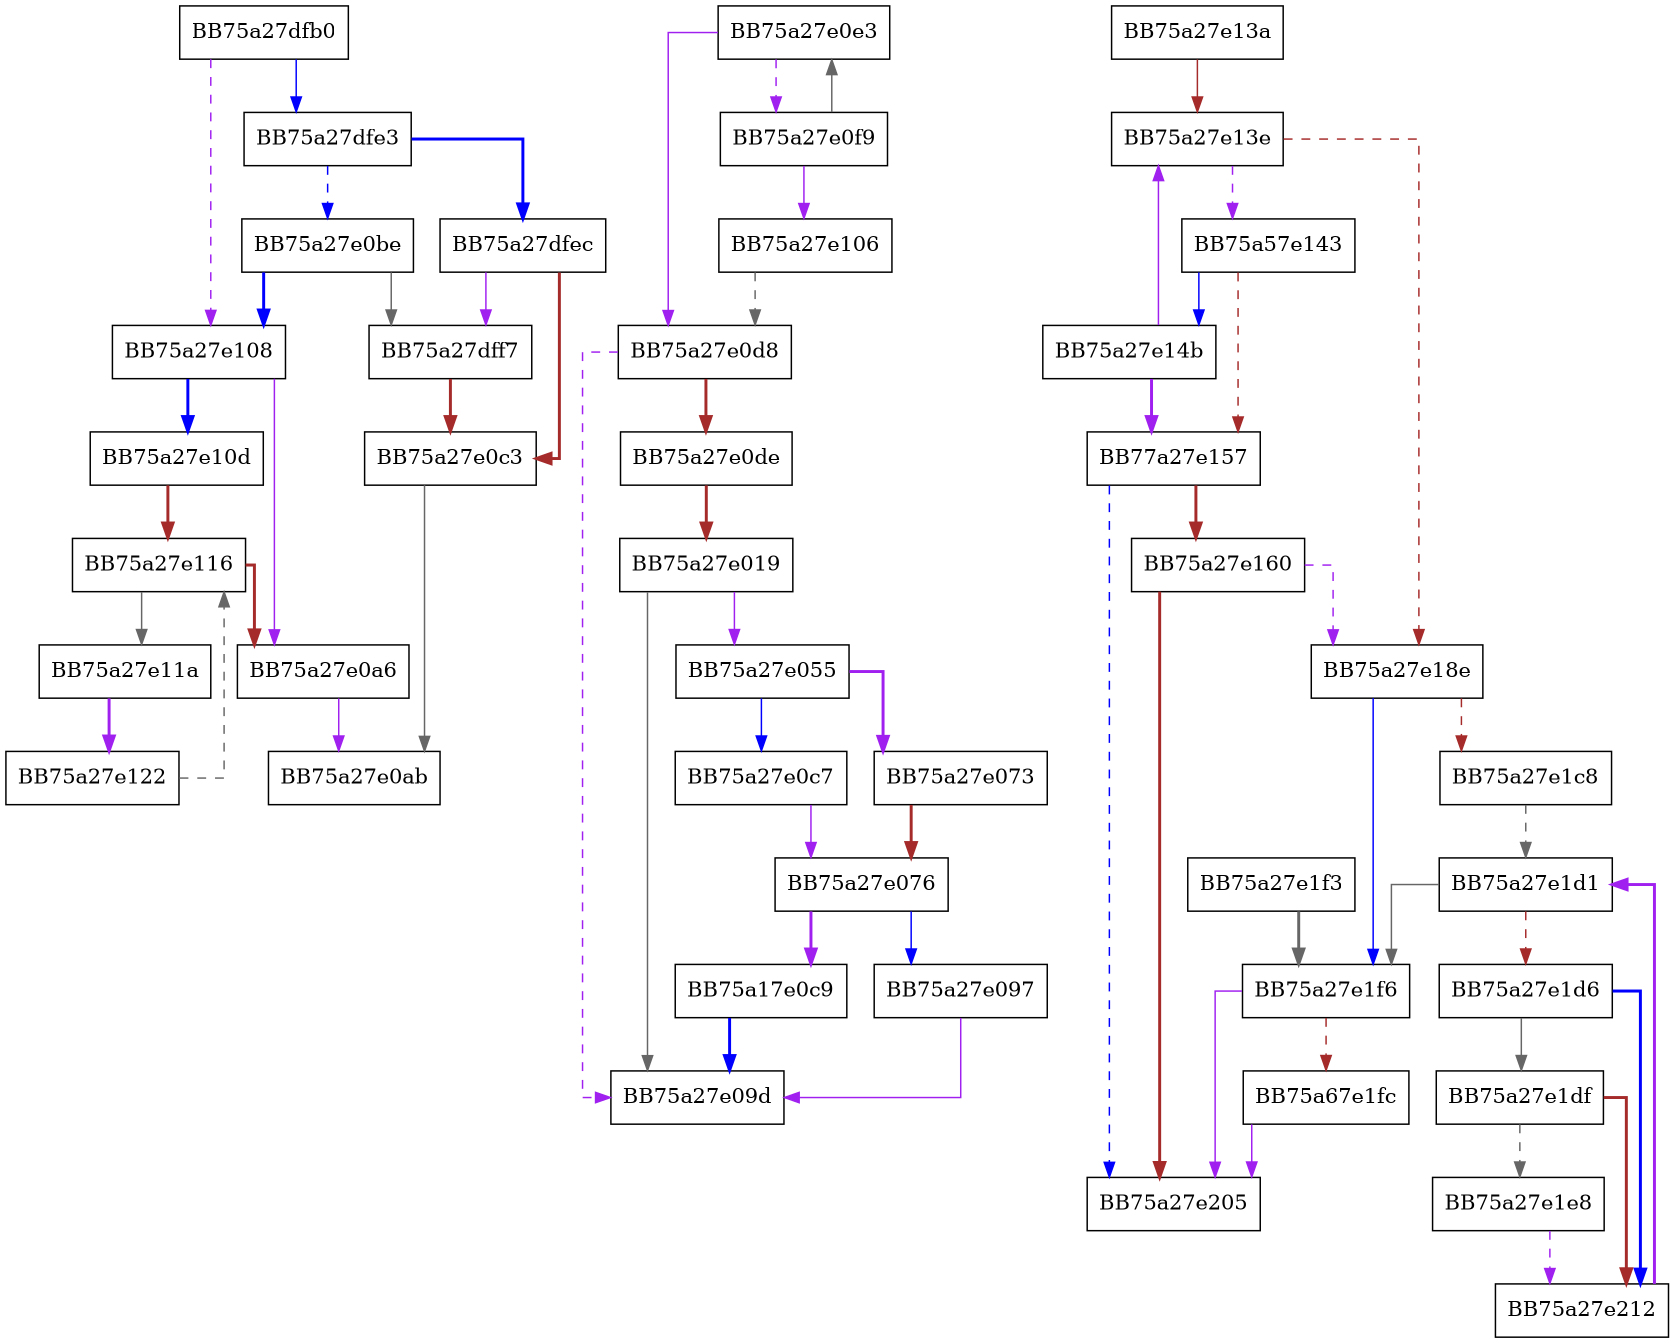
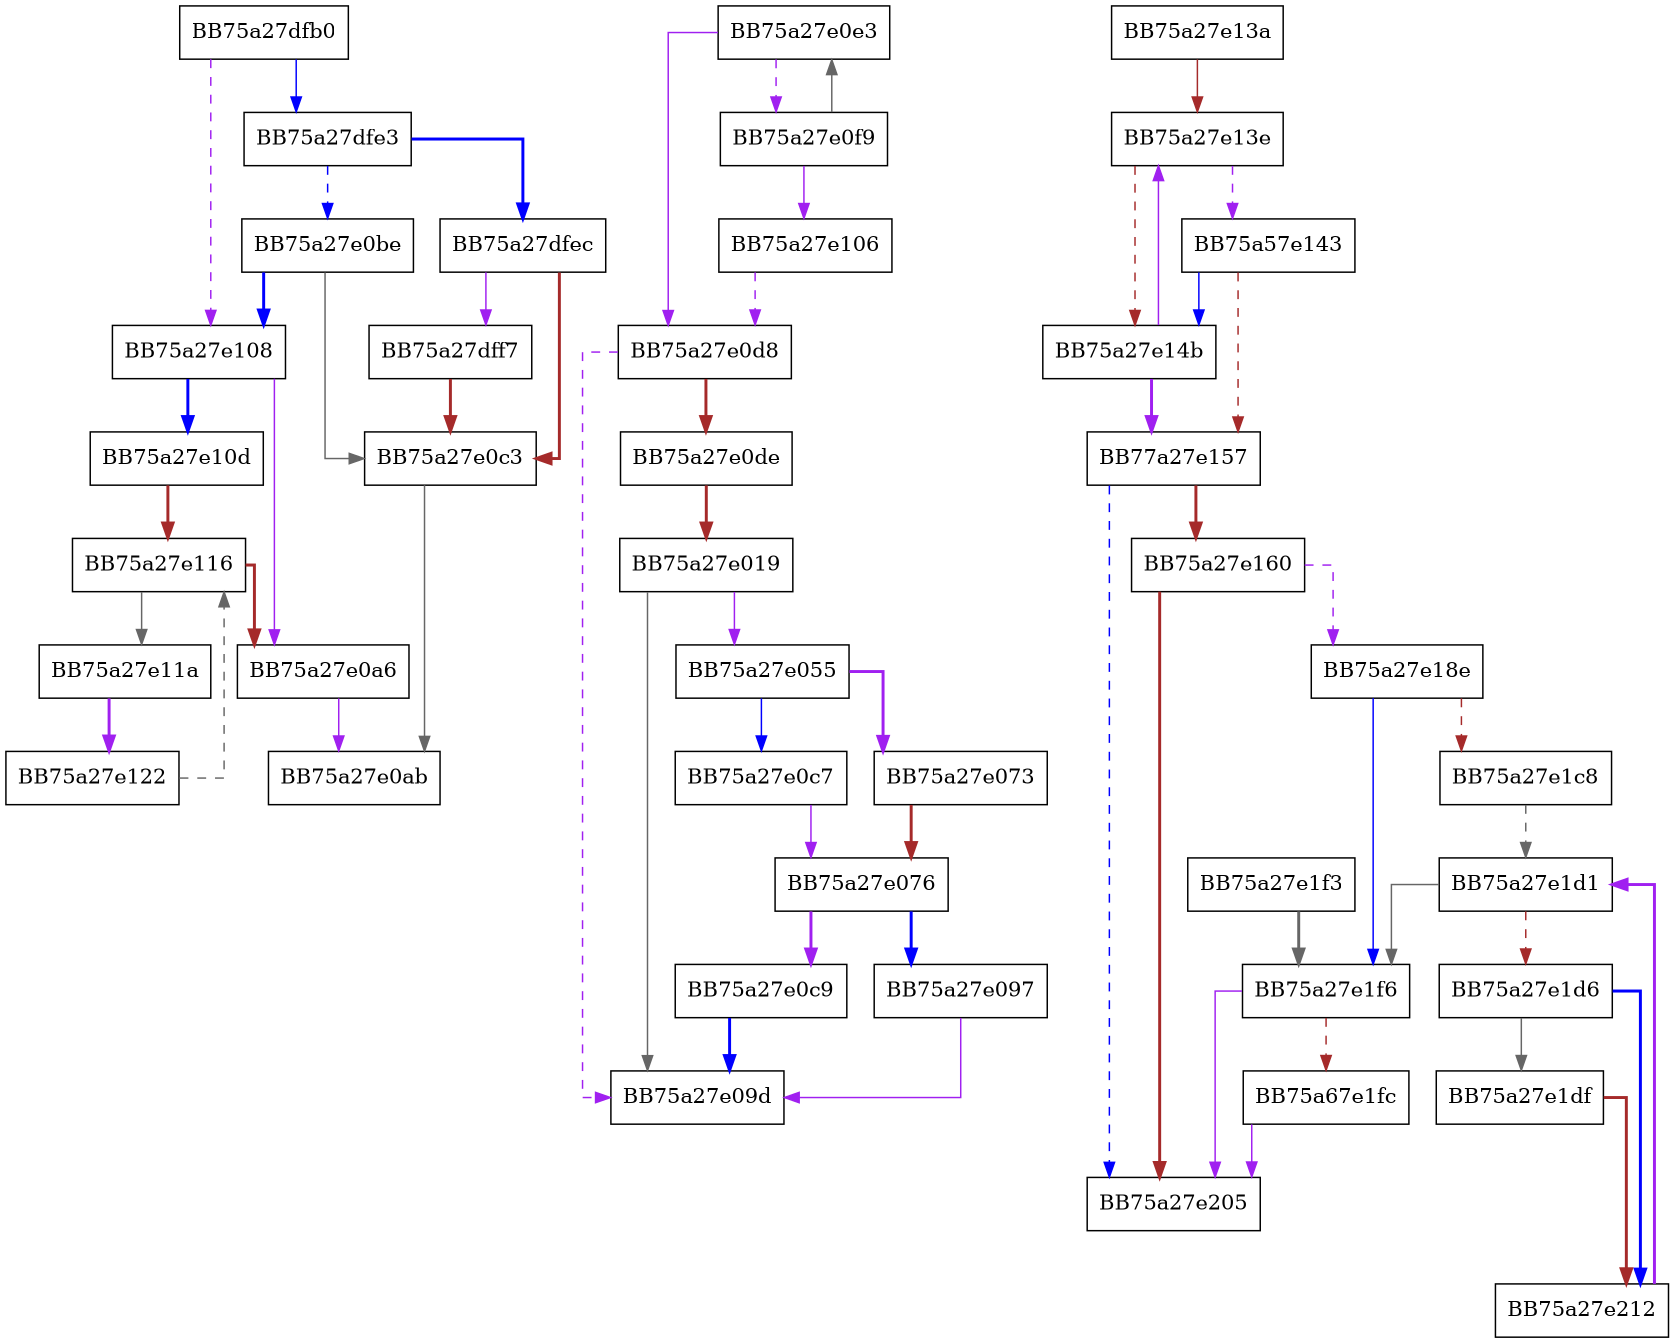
  digraph {
    splines=ortho
    node [shape=box]
    edge [color=purple style=solid]
    BB75a27dfb0
    BB75a27e108
    BB75a27dfe3
    BB75a27e0a6
    BB75a27e10d
    BB75a27e0be
    BB75a27dfec
    BB75a27e0ab
    BB75a27e116
    BB75a27e0c3
    BB75a27dff7
    BB75a27e0e3
    BB75a27e0d8
    BB75a27e0f9
    BB75a27e019
    BB75a27e09d
    BB75a27e055
    BB75a27e0de
    BB75a27e106
    BB75a27e0c7
    BB75a27e073
    BB75a27e076
-   BB75a27e0c9 [label=BB75a17e0c9]
+   BB75a27e0c9
    BB75a27e097
    BB75a27e11a
    BB75a27e122
    BB75a27e160
    BB75a27e205
    BB75a27e18e
    BB75a27e13a
    BB75a27e13e
    BB75a27e1f6
    BB75a27e1c8
    BB75a27e14b
    n35 [label=BB75a57e143]
    n36 [label=BB77a27e157]
    n37 [label=BB75a67e1fc]
    BB75a27e1d1
    BB75a27e1d6
    BB75a27e212
    BB75a27e1df
-   BB75a27e1e8
    BB75a27e1f3
    BB75a27dfb0 -> BB75a27e108 [style=dashed]
    BB75a27dfb0 -> BB75a27dfe3 [color=blue]
    BB75a27e108 -> BB75a27e0a6
    BB75a27e108 -> BB75a27e10d [color=blue style=bold]
    BB75a27dfe3 -> BB75a27e0be [color=blue style=dashed]
    BB75a27dfe3 -> BB75a27dfec [color=blue style=bold]
    BB75a27e0a6 -> BB75a27e0ab
    BB75a27e10d -> BB75a27e116 [color=brown style=bold]
    BB75a27e0be -> BB75a27e108 [color=blue style=bold]
-   BB75a27e0be -> BB75a27dff7 [color=gray40]
+   BB75a27e0be -> BB75a27e0c3 [color=gray40]
    BB75a27dfec -> BB75a27e0c3 [color=brown style=bold]
    BB75a27dfec -> BB75a27dff7
    BB75a27e116 -> BB75a27e0a6 [color=brown style=bold]
    BB75a27e116 -> BB75a27e11a [color=gray40]
    BB75a27e0c3 -> BB75a27e0ab [color=gray40]
    BB75a27dff7 -> BB75a27e0c3 [color=brown style=bold]
    BB75a27e0e3 -> BB75a27e0d8
    BB75a27e0e3 -> BB75a27e0f9 [style=dashed]
    BB75a27e0d8 -> BB75a27e09d [style=dashed]
    BB75a27e0d8 -> BB75a27e0de [color=brown style=bold]
    BB75a27e0f9 -> BB75a27e0e3 [color=gray40]
    BB75a27e0f9 -> BB75a27e106
    BB75a27e019 -> BB75a27e09d [color=gray40]
    BB75a27e019 -> BB75a27e055
    BB75a27e055 -> BB75a27e0c7 [color=blue]
    BB75a27e055 -> BB75a27e073 [style=bold]
    BB75a27e0de -> BB75a27e019 [color=brown style=bold]
-   BB75a27e106 -> BB75a27e0d8 [color=gray40 style=dashed]
+   BB75a27e106 -> BB75a27e0d8 [style=dashed]
    BB75a27e0c7 -> BB75a27e076
    BB75a27e073 -> BB75a27e076 [color=brown style=bold]
    BB75a27e076 -> BB75a27e0c9 [style=bold]
-   BB75a27e076 -> BB75a27e097 [color=blue]
+   BB75a27e076 -> BB75a27e097 [color=blue style=bold]
    BB75a27e0c9 -> BB75a27e09d [color=blue style=bold]
    BB75a27e097 -> BB75a27e09d
    BB75a27e11a -> BB75a27e122 [style=bold]
    BB75a27e122 -> BB75a27e116 [color=gray40 style=dashed]
    BB75a27e160 -> BB75a27e205 [color=brown style=bold]
    BB75a27e160 -> BB75a27e18e [style=dashed]
    BB75a27e18e -> BB75a27e1f6 [color=blue]
    BB75a27e18e -> BB75a27e1c8 [color=brown style=dashed]
    BB75a27e13a -> BB75a27e13e [color=brown]
-   BB75a27e13e -> BB75a27e18e [color=brown style=dashed]
+   BB75a27e13e -> BB75a27e14b [color=brown style=dashed]
    BB75a27e13e -> n35 [style=dashed]
    BB75a27e1f6 -> BB75a27e205
    BB75a27e1f6 -> n37 [color=brown style=dashed]
    BB75a27e1c8 -> BB75a27e1d1 [color=gray40 style=dashed]
    BB75a27e14b -> BB75a27e13e
    BB75a27e14b -> n36 [style=bold]
    n35 -> BB75a27e14b [color=blue]
    n35 -> n36 [color=brown style=dashed]
    n36 -> BB75a27e160 [color=brown style=bold]
    n36 -> BB75a27e205 [color=blue style=dashed]
    n37 -> BB75a27e205
    BB75a27e1d1 -> BB75a27e1f6 [color=gray40]
    BB75a27e1d1 -> BB75a27e1d6 [color=brown style=dashed]
    BB75a27e1d6 -> BB75a27e212 [color=blue style=bold]
    BB75a27e1d6 -> BB75a27e1df [color=gray40]
    BB75a27e212 -> BB75a27e1d1 [style=bold]
    BB75a27e1df -> BB75a27e212 [color=brown style=bold]
-   BB75a27e1df -> BB75a27e1e8 [color=gray40 style=dashed]
-   BB75a27e1e8 -> BB75a27e212 [style=dashed]
    BB75a27e1f3 -> BB75a27e1f6 [color=gray40 style=bold]
  }
